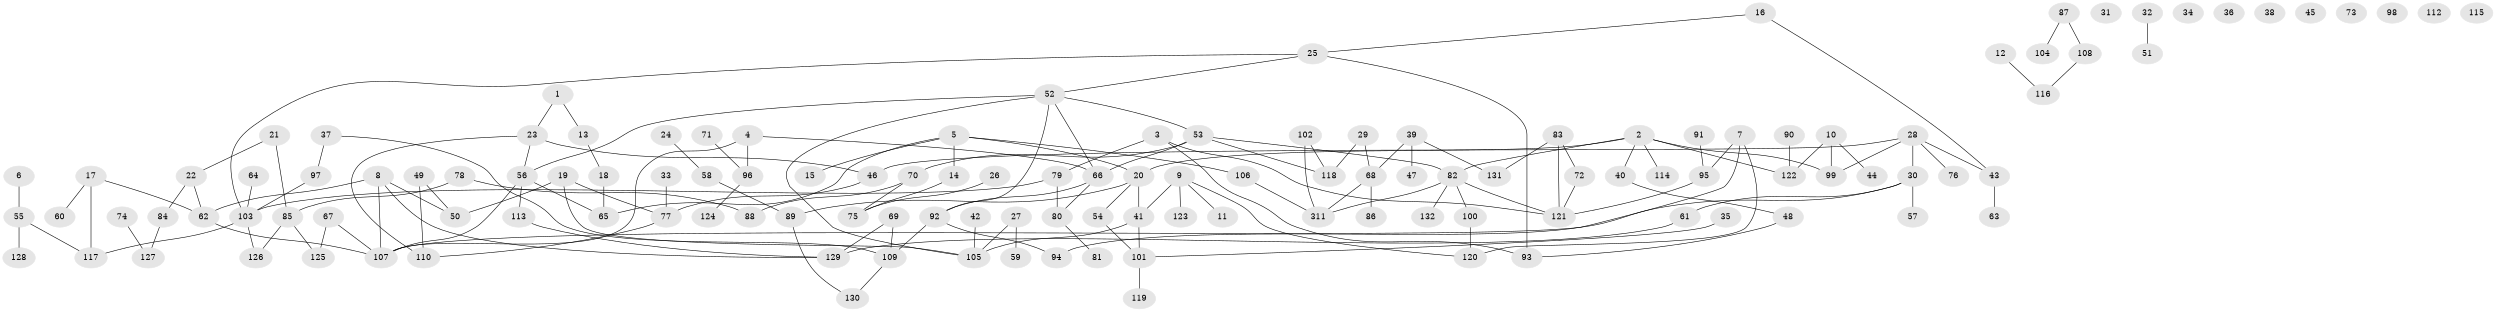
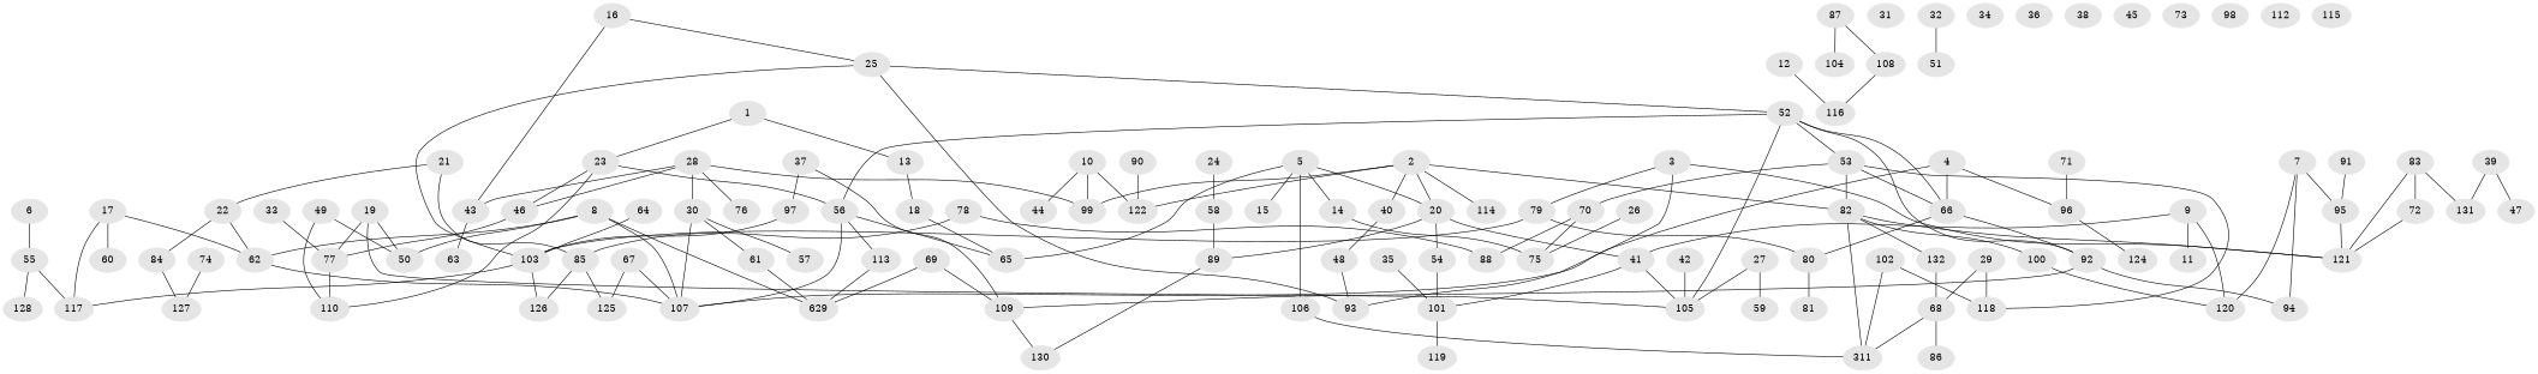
  graph {
    node [color=gray90 style=filled]
    1
    13
    23
    18
    46
    56
    110
    2
    20
    40
    82
    99
    114
    122
    41
    54
    89
    48
    121
    n20 [label=311]
    100
    132
    3
    79
    93
    103
    80
    4
    66
    96
    107
    92
    124
    5
    14
    15
    65
    106
    75
    6
    55
    117
    128
    7
    94
    95
    120
    8
    50
    62
-   129
+   129 [label=629]
    9
    11
-   123
    105
    101
    10
    44
    12
    116
    16
    25
    43
    52
    63
    17
    60
    19
    77
    130
    21
    22
    85
    84
    125
    126
    127
    113
    24
    58
    53
    26
    27
    59
    28
    30
    76
    57
    61
    29
    68
    118
    86
    31
    32
    51
    33
    34
    35
    119
    36
    37
    97
    109
    38
    39
    47
    131
    42
    45
    49
    70
    88
    64
    81
    67
    69
    71
    72
    73
    74
    78
    83
    87
    104
    108
    90
    91
    98
    102
    112
    115
    1 -- 13
    1 -- 23
    13 -- 18
    23 -- 46
    23 -- 56
    23 -- 110
    18 -- 65
    46 -- 77
    56 -- 107
    56 -- 65
    56 -- 113
    2 -- 20
    2 -- 40
    2 -- 82
    2 -- 99
    2 -- 114
    2 -- 122
    20 -- 41
    20 -- 54
    20 -- 89
    40 -- 48
    82 -- 121
    82 -- n20
    82 -- 100
    82 -- 132
    41 -- 105
    41 -- 101
    54 -- 101
    89 -- 130
    48 -- 93
    100 -- 120
    3 -- 121
    3 -- 79
    3 -- 93
    79 -- 103
    79 -- 80
    103 -- 117
    103 -- 126
    80 -- 81
    4 -- 66
    4 -- 96
    4 -- 107
    66 -- 80
    66 -- 92
    96 -- 124
    92 -- 94
    92 -- 109
    5 -- 20
    5 -- 14
    5 -- 15
    5 -- 65
    5 -- 106
    14 -- 75
    106 -- n20
    6 -- 55
    55 -- 117
    55 -- 128
    7 -- 94
    7 -- 95
    7 -- 120
    95 -- 121
    8 -- 107
    8 -- 50
    8 -- 62
    8 -- 129
    62 -- 107
    9 -- 41
    9 -- 120
    9 -- 11
-   9 -- 123
    101 -- 119
    10 -- 99
    10 -- 122
    10 -- 44
    12 -- 116
    16 -- 25
    16 -- 43
    25 -- 93
    25 -- 103
    25 -- 52
    43 -- 63
    52 -- 56
    52 -- 66
    52 -- 92
    52 -- 105
    52 -- 53
    17 -- 117
    17 -- 62
    17 -- 60
    19 -- 50
    19 -- 105
    19 -- 77
    77 -- 110
    21 -- 22
    21 -- 85
    22 -- 62
    22 -- 84
    85 -- 125
    85 -- 126
    84 -- 127
    113 -- 129
    24 -- 58
    58 -- 89
    53 -- 82
    53 -- 66
    53 -- 118
    53 -- 70
    26 -- 75
    27 -- 105
    27 -- 59
    28 -- 46
    28 -- 99
    28 -- 43
    28 -- 30
    28 -- 76
    30 -- 107
    30 -- 57
    30 -- 61
    61 -- 129
    29 -- 68
    29 -- 118
    68 -- n20
    68 -- 86
    32 -- 51
    33 -- 77
    35 -- 101
    37 -- 97
    37 -- 109
    97 -- 103
    109 -- 130
-   39 -- 68
+   132 -- 68
    39 -- 47
    39 -- 131
    42 -- 105
    49 -- 110
    49 -- 50
    70 -- 75
    70 -- 88
    64 -- 103
    67 -- 107
    67 -- 125
    69 -- 129
    69 -- 109
    71 -- 96
    72 -- 121
    74 -- 127
    78 -- 85
    78 -- 88
    83 -- 121
    83 -- 131
    83 -- 72
    87 -- 104
    87 -- 108
    108 -- 116
    90 -- 122
    91 -- 95
    102 -- n20
    102 -- 118
  }
